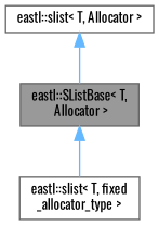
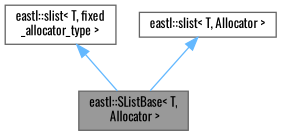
  digraph {
    fontname=Oswald
    node [color=gray40 fillcolor=white fontname=Oswald fontsize=10 shape=box style=filled]
    edge [color=steelblue1 dir=back fontname=Oswald fontsize=10 labelfontname=Helvetica labelfontsize=10 style=solid]
    n1 [fillcolor=grey60 fontcolor=black height=0.2 label="eastl::SListBase\< T,\l Allocator \>" width=0.4]
    n2 [height=0.2 label="eastl::slist\< T, fixed\l_allocator_type \>" width=0.4]
    n3 [height=0.2 label="eastl::slist\< T, Allocator \>" width=0.4]
-   n1 -> n2
+   n2 -> n1
    n3 -> n1
  }
